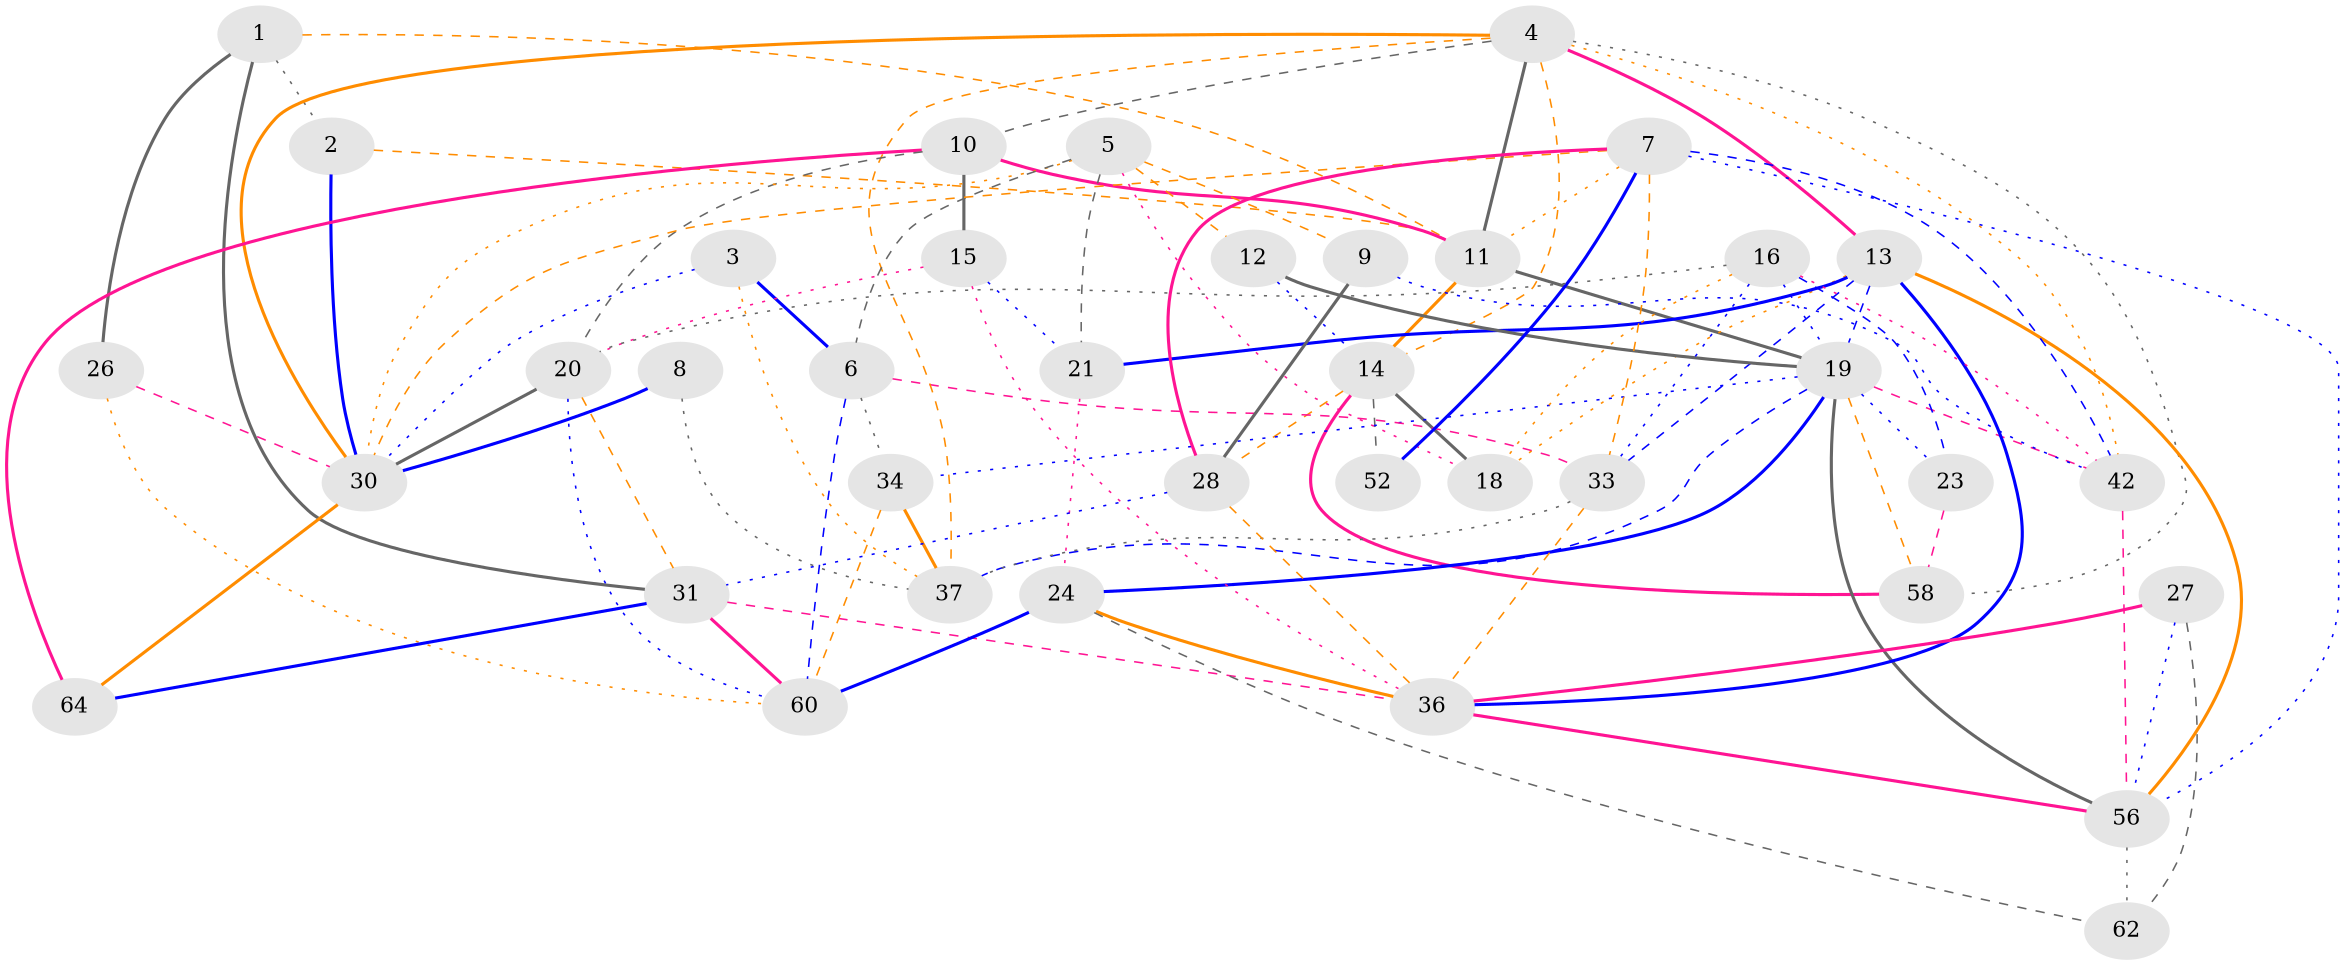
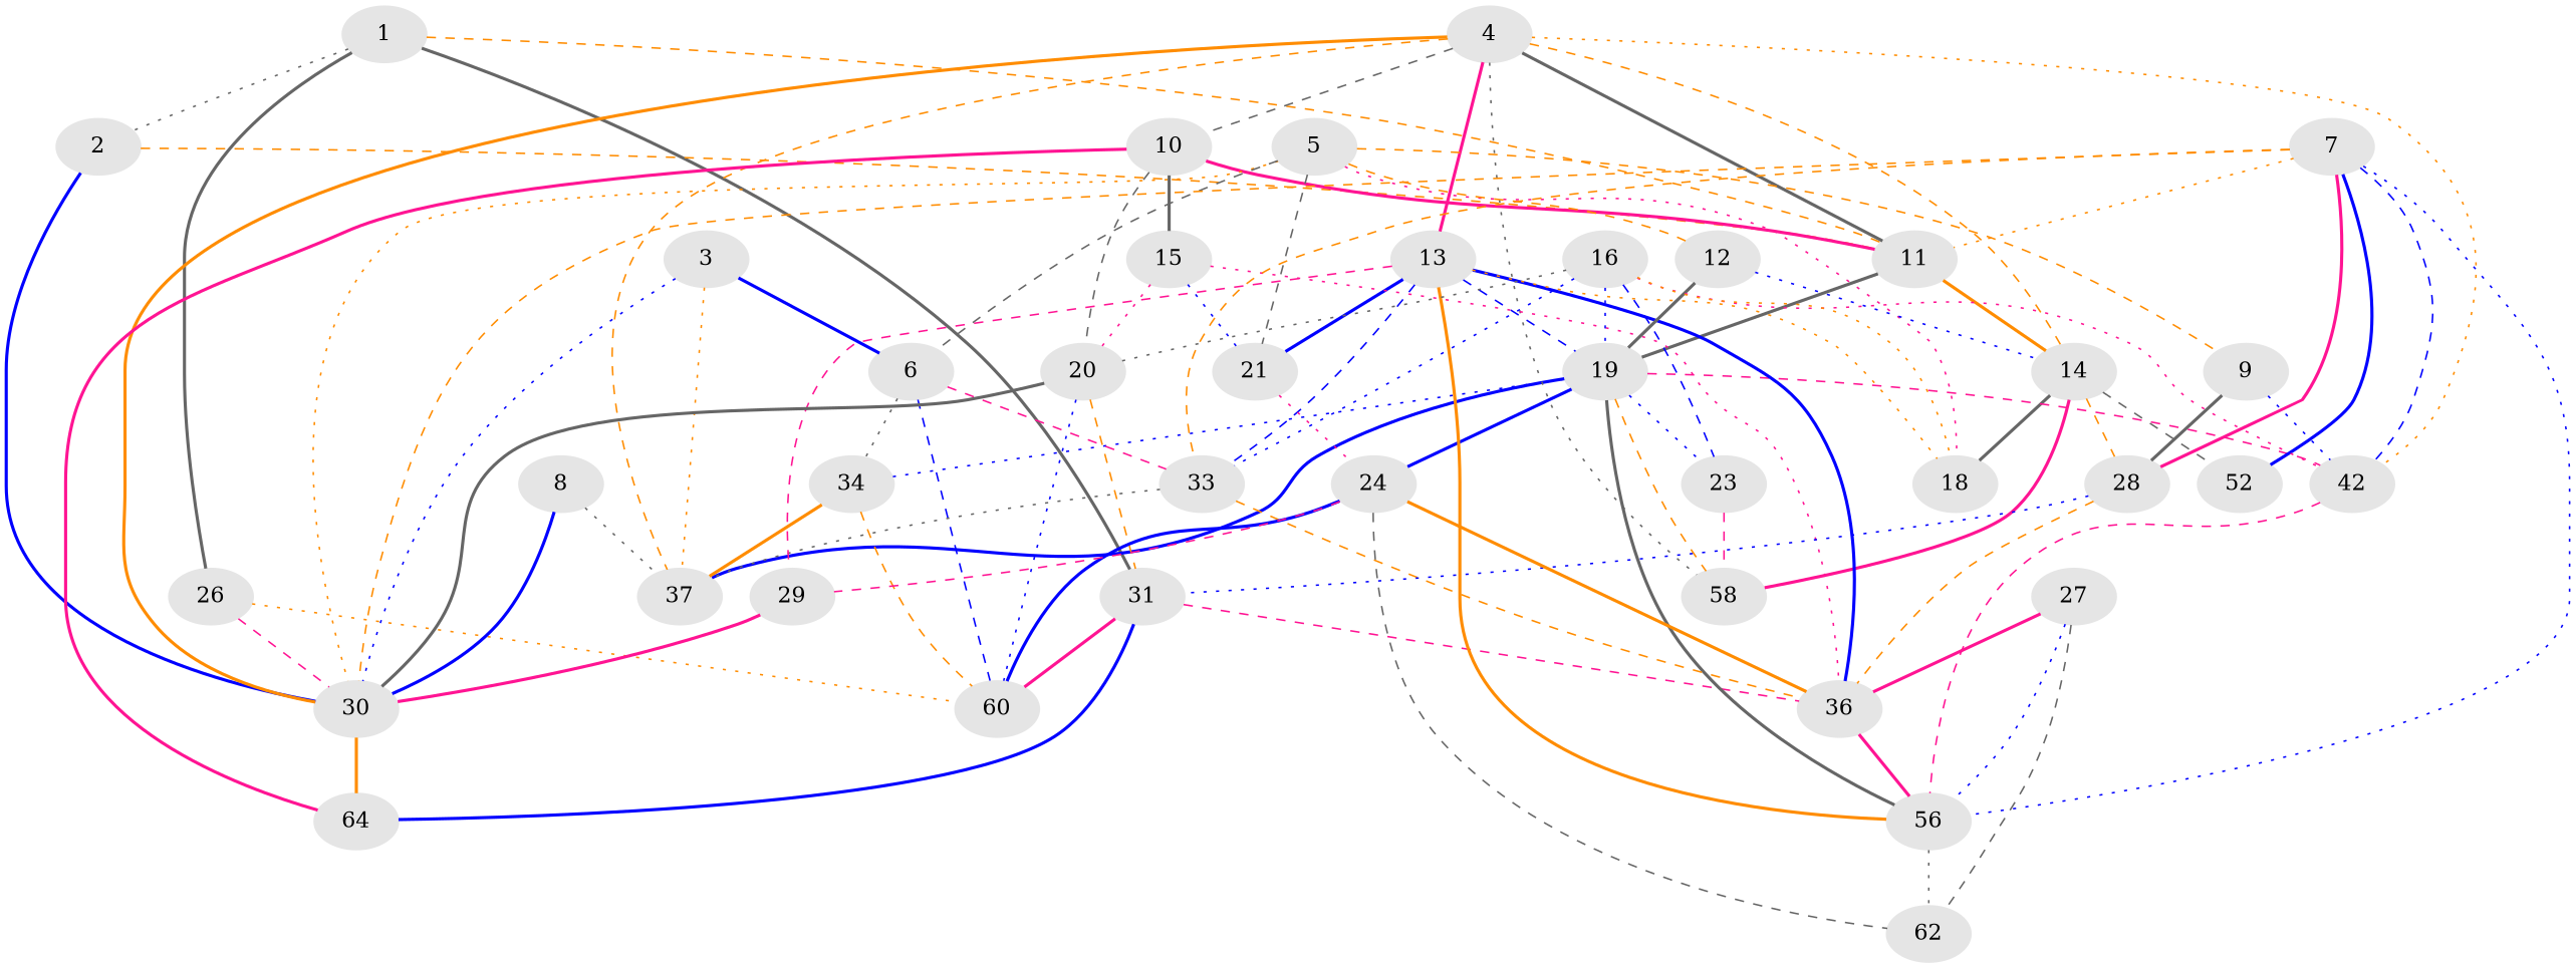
  graph {
    fontname="DejaVu Serif"
    node [color=gray90 fontname="DejaVu Serif" style=filled]
    edge [color=darkorange fontname="DejaVu Serif" style=dashed]
    1 [super="+49"]
    2
    11 [super="+42"]
    26
    31 [super="+54"]
    30 [super="+66"]
    14 [super="+61"]
    19 [super="+48"]
    60 [super="+63"]
    64
    36 [super="+57"]
    6 [super="+17"]
    33 [super="+39"]
    34 [super="+50"]
    3
    37
    4 [super="+32"]
    10 [super="+25"]
    13 [super="+43"]
    n20 [label=42 super="+47"]
    58
    15 [super="+41"]
    20 [super="+40"]
    18 [super="+44"]
    21
    56 [super="+59"]
+   29 [super="+46"]
    28 [super="+65"]
    52
    5 [super="+51"]
    9 [super="+55"]
    12 [super="+38"]
    24 [super="+45"]
    7 [super="+35"]
    62
    8
    23
    16 [super="+53"]
    27
    1 -- 2 [color=gray40 style=dotted]
    1 -- 11
    1 -- 26 [color=gray40 style=bold]
    1 -- 31 [color=gray40 style=bold]
    2 -- 11
    2 -- 30 [color=blue style=bold]
    11 -- 14 [style=bold]
    11 -- 19 [color=gray40 style=bold]
    26 -- 30 [color=deeppink]
    26 -- 60 [style=dotted]
    31 -- 60 [color=deeppink style=bold]
    31 -- 64 [color=blue style=bold]
    31 -- 36 [color=deeppink]
    30 -- 64 [style=bold]
    14 -- 58 [color=deeppink style=bold]
    14 -- 18 [color=gray40 style=bold]
    14 -- 28
    14 -- 52 [color=gray40]
    19 -- 34 [color=blue style=dotted]
-   19 -- 37 [color=blue]
+   19 -- 37 [color=blue style=bold]
    19 -- n20 [color=deeppink]
    19 -- 58
    19 -- 56 [color=gray40 style=bold]
    19 -- 24 [color=blue style=bold]
    19 -- 23 [color=blue style=dotted]
    36 -- 56 [color=deeppink style=bold]
    6 -- 60 [color=blue]
    6 -- 33 [color=deeppink]
    6 -- 34 [color=gray40 style=dotted]
    33 -- 36
    33 -- 37 [color=gray40 style=dotted]
    34 -- 60
    34 -- 37 [style=bold]
    3 -- 30 [color=blue style=dotted]
    3 -- 6 [color=blue style=bold]
    3 -- 37 [style=dotted]
    4 -- 11 [color=gray40 style=bold]
    4 -- 30 [style=bold]
    4 -- 14
    4 -- 37
    4 -- 10 [color=gray40]
    4 -- 13 [color=deeppink style=bold]
    4 -- n20 [style=dotted]
    4 -- 58 [color=gray40 style=dotted]
    10 -- 11 [color=deeppink style=bold]
    10 -- 64 [color=deeppink style=bold]
    10 -- 15 [color=gray40 style=bold]
    10 -- 20 [color=gray40]
    13 -- 19 [color=blue]
    13 -- 36 [color=blue style=bold]
    13 -- 33 [color=blue]
    13 -- 18 [style=dotted]
    13 -- 21 [color=blue style=bold]
    13 -- 56 [style=bold]
+   13 -- 29 [color=deeppink]
    n20 -- 56 [color=deeppink]
    15 -- 36 [color=deeppink style=dotted]
    15 -- 20 [color=deeppink style=dotted]
    15 -- 21 [color=blue style=dotted]
    20 -- 31
    20 -- 30 [color=gray40 style=bold]
    20 -- 60 [color=blue style=dotted]
    21 -- 24 [color=deeppink style=dotted]
    56 -- 62 [color=gray40 style=dotted]
+   29 -- 30 [color=deeppink style=bold]
    28 -- 31 [color=blue style=dotted]
    28 -- 36
    5 -- 30 [style=dotted]
    5 -- 6 [color=gray40]
    5 -- 18 [color=deeppink style=dotted]
    5 -- 21 [color=gray40]
    5 -- 9 [weight=2]
    5 -- 12
    9 -- n20 [color=blue style=dotted]
    9 -- 28 [color=gray40 style=bold]
    12 -- 14 [color=blue style=dotted]
    12 -- 19 [color=gray40 style=bold]
    24 -- 60 [color=blue style=bold weight=2]
    24 -- 36 [style=bold]
+   24 -- 29 [color=deeppink weight=2]
    24 -- 62 [color=gray40]
    7 -- 11 [style=dotted]
    7 -- 30
    7 -- 33
    7 -- n20 [color=blue]
    7 -- 56 [color=blue style=dotted]
    7 -- 28 [color=deeppink style=bold]
    7 -- 52 [color=blue style=bold]
    8 -- 30 [color=blue style=bold]
    8 -- 37 [color=gray40 style=dotted]
    23 -- 58 [color=deeppink]
    16 -- 19 [color=blue style=dotted]
    16 -- 33 [color=blue style=dotted]
    16 -- n20 [color=deeppink style=dotted]
    16 -- 20 [color=gray40 style=dotted]
    16 -- 18 [style=dotted]
    16 -- 23 [color=blue]
    27 -- 36 [color=deeppink style=bold]
    27 -- 56 [color=blue style=dotted]
    27 -- 62 [color=gray40]
  }
